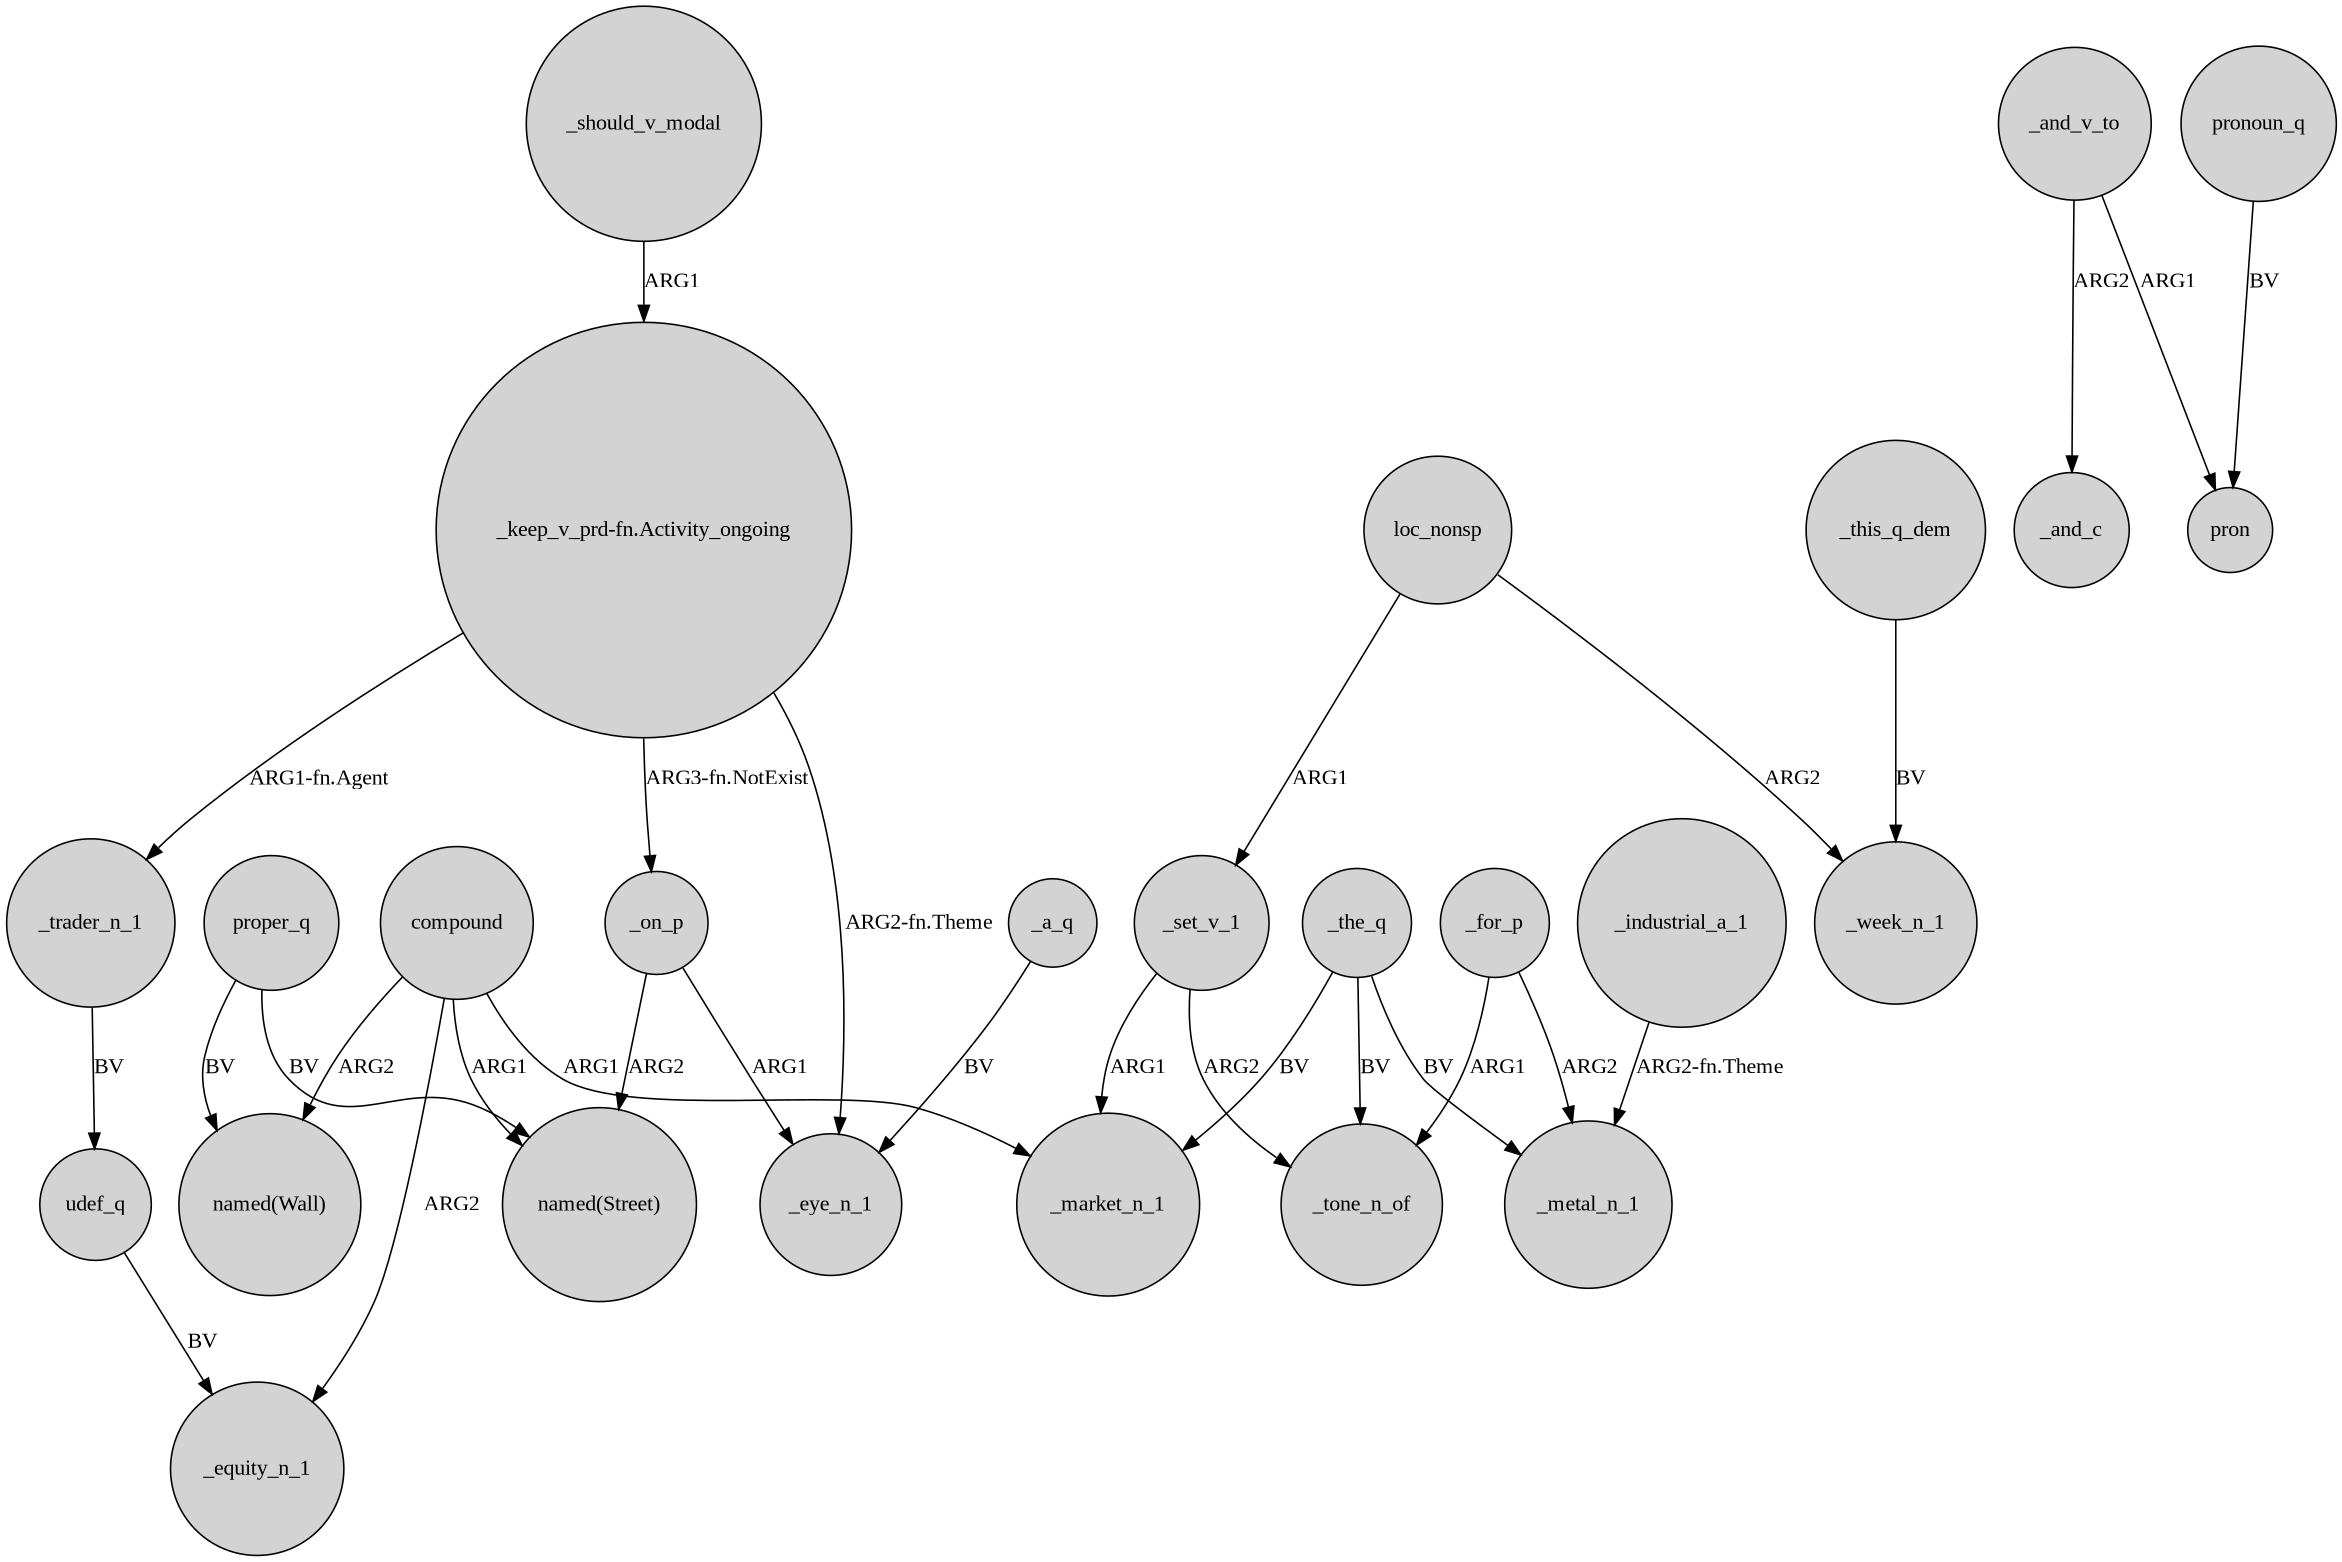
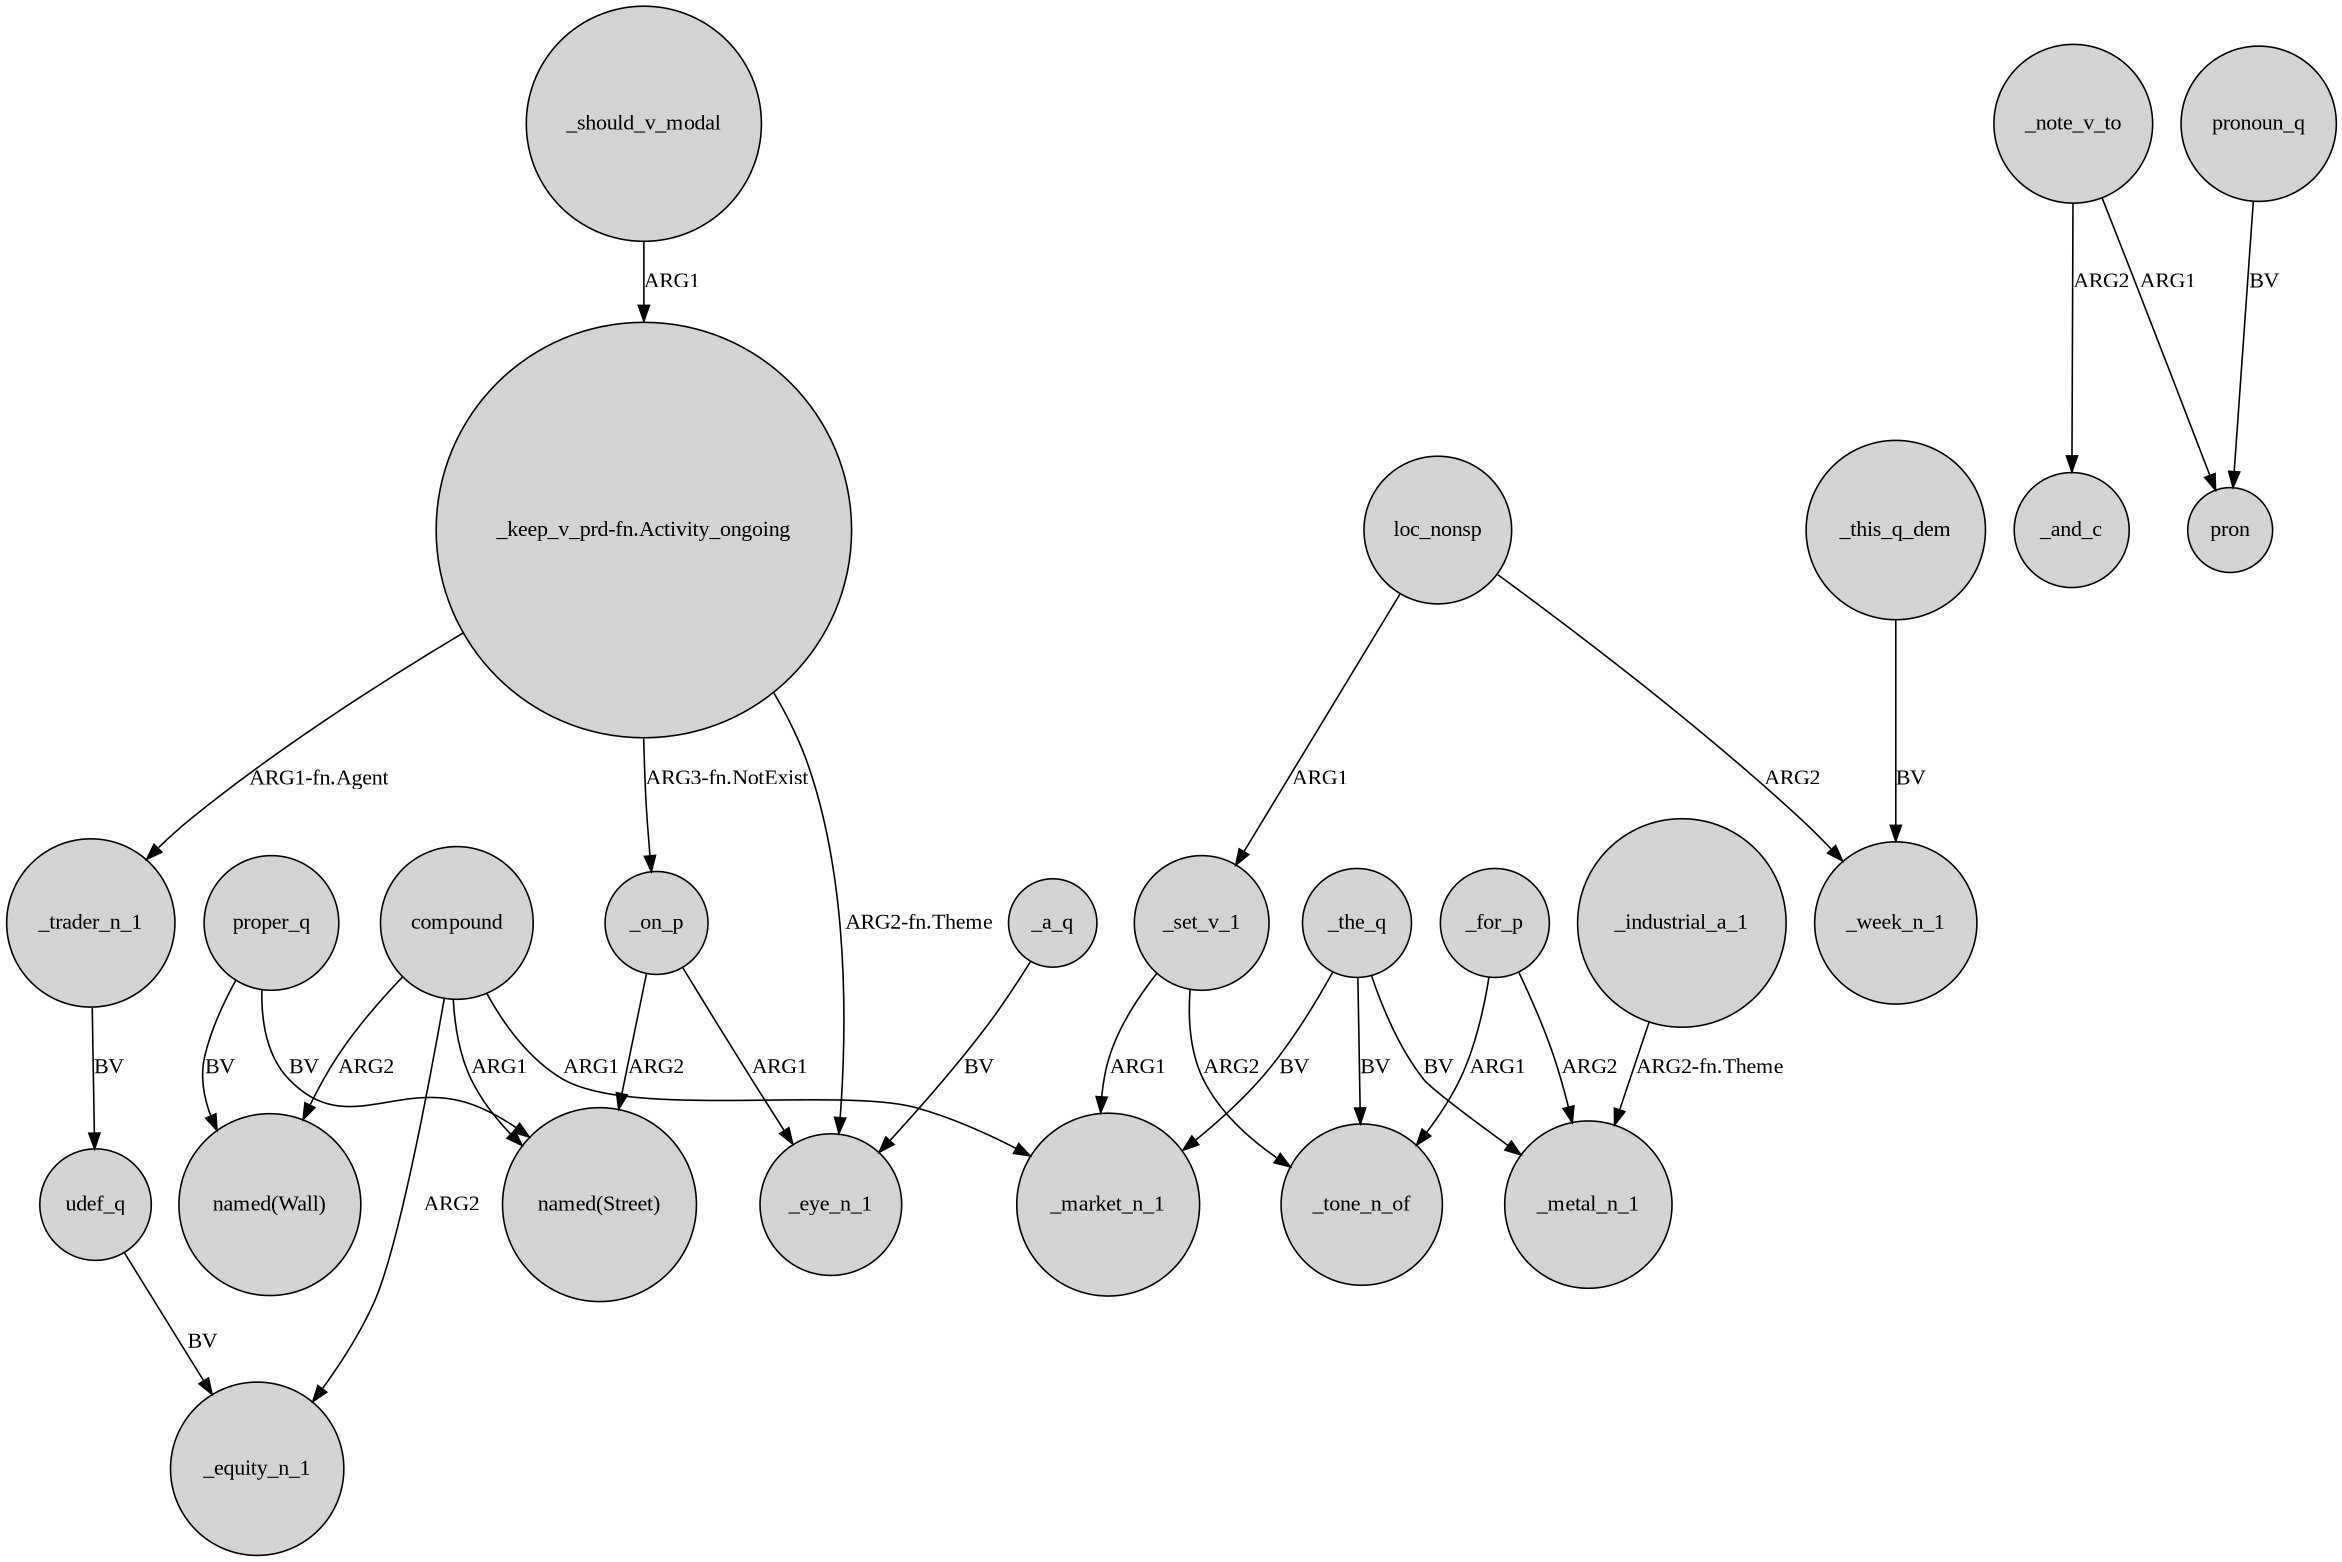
  digraph {
    fontname="Liberation Serif"
    node [fontname="Liberation Serif" shape=circle style=filled]
    edge [fontname="Liberation Serif"]
    "_keep_v_prd-fn.Activity_ongoing"
    _trader_n_1
    _eye_n_1
    _on_p
    udef_q
    "named(Street)"
    _a_q
    _should_v_modal
    _for_p
    _tone_n_of
    _metal_n_1
    _equity_n_1
    compound
    "named(Wall)"
    _market_n_1
    proper_q
    _industrial_a_1
    loc_nonsp
    _set_v_1
    _week_n_1
-   _note_v_to [label=_and_v_to]
+   _note_v_to
    pron
    _and_c
    _this_q_dem
    pronoun_q
    _the_q
    "_keep_v_prd-fn.Activity_ongoing" -> _trader_n_1 [label="ARG1-fn.Agent"]
    "_keep_v_prd-fn.Activity_ongoing" -> _eye_n_1 [label="ARG2-fn.Theme"]
    "_keep_v_prd-fn.Activity_ongoing" -> _on_p [label="ARG3-fn.NotExist"]
    _trader_n_1 -> udef_q [label=BV]
    _on_p -> _eye_n_1 [label=ARG1]
    _on_p -> "named(Street)" [label=ARG2]
    udef_q -> _equity_n_1 [label=BV]
    _a_q -> _eye_n_1 [label=BV]
    _should_v_modal -> "_keep_v_prd-fn.Activity_ongoing" [label=ARG1]
    _for_p -> _tone_n_of [label=ARG1]
    _for_p -> _metal_n_1 [label=ARG2]
    compound -> "named(Street)" [label=ARG1]
    compound -> _equity_n_1 [label=ARG2]
    compound -> "named(Wall)" [label=ARG2]
    compound -> _market_n_1 [label=ARG1]
    proper_q -> "named(Street)" [label=BV]
    proper_q -> "named(Wall)" [label=BV]
    _industrial_a_1 -> _metal_n_1 [label="ARG2-fn.Theme"]
    loc_nonsp -> _set_v_1 [label=ARG1]
    loc_nonsp -> _week_n_1 [label=ARG2]
    _set_v_1 -> _tone_n_of [label=ARG2]
    _set_v_1 -> _market_n_1 [label=ARG1]
    _note_v_to -> pron [label=ARG1]
    _note_v_to -> _and_c [label=ARG2]
    _this_q_dem -> _week_n_1 [label=BV]
    pronoun_q -> pron [label=BV]
    _the_q -> _tone_n_of [label=BV]
    _the_q -> _metal_n_1 [label=BV]
    _the_q -> _market_n_1 [label=BV]
  }
